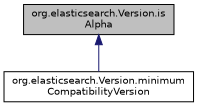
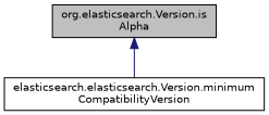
  digraph {
    rankdir=TB
    node [color=black fontname=Helvetica fontsize=10 shape=record style=filled]
    n1 [fillcolor=grey75 fontcolor=black height=0.2 label="org.elasticsearch.Version.is\lAlpha" width=0.4]
-   n2 [fillcolor=white height=0.2 label="org.elasticsearch.Version.minimum\lCompatibilityVersion" width=0.4]
+   n2 [fillcolor=white height=0.2 label="elasticsearch.elasticsearch.Version.minimum\lCompatibilityVersion" width=0.4]
    n1 -> n2 [color=midnightblue dir=back fontname=Helvetica fontsize=10 labelfontname=Helvetica labelfontsize=10 style=solid]
  }
